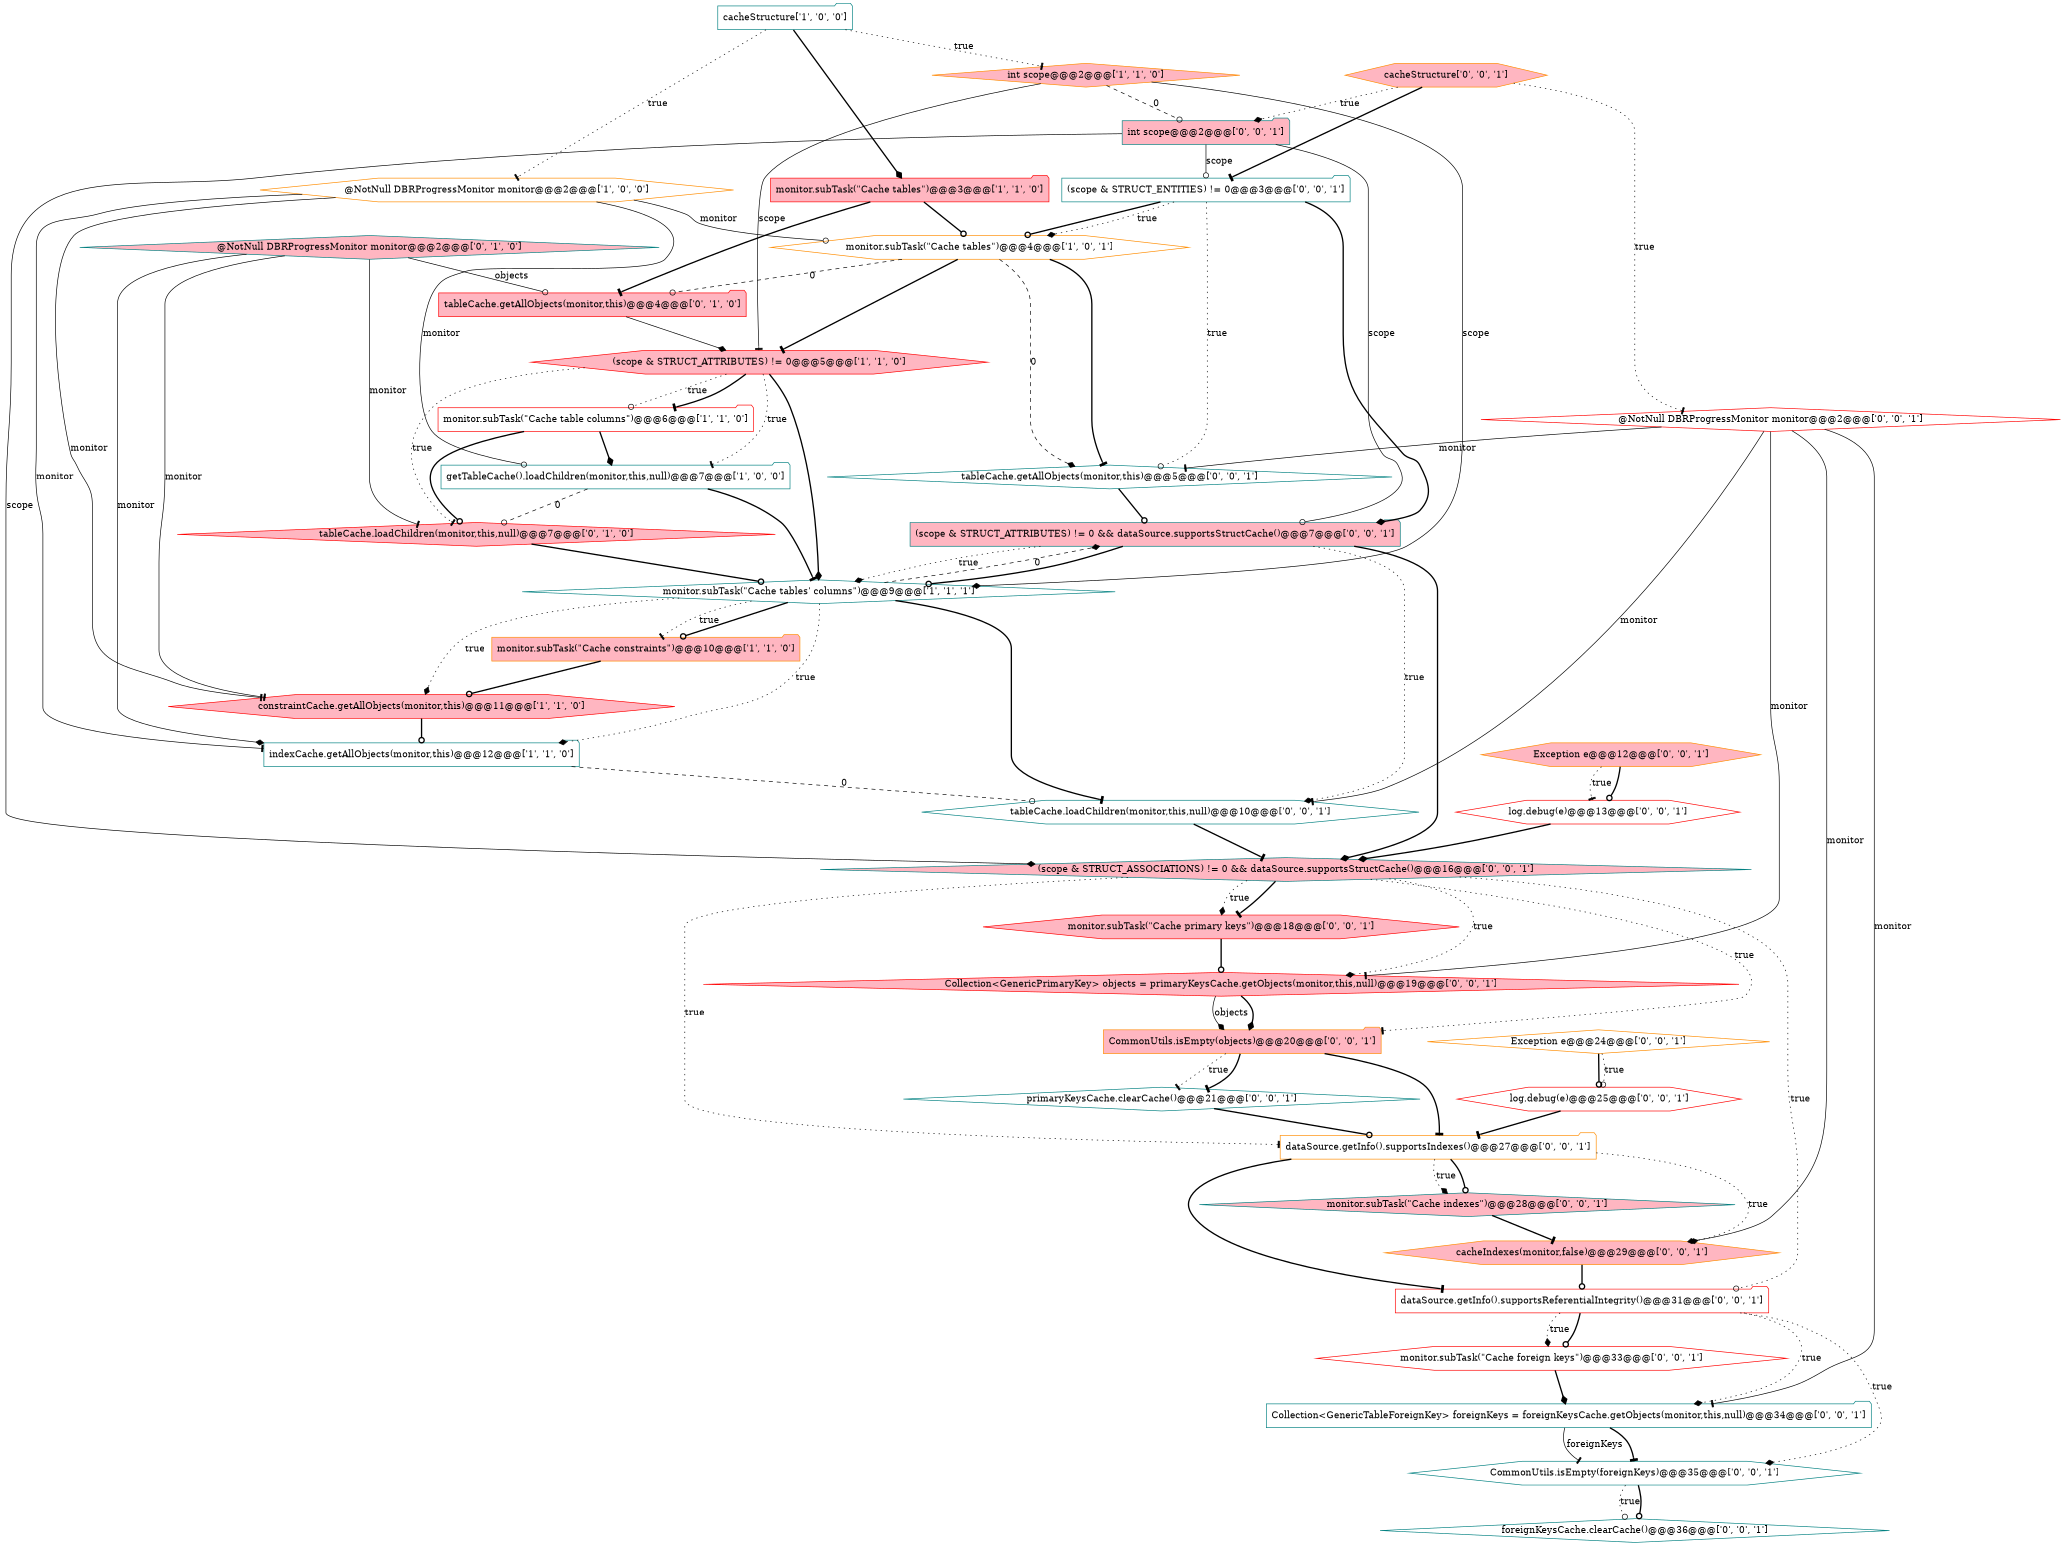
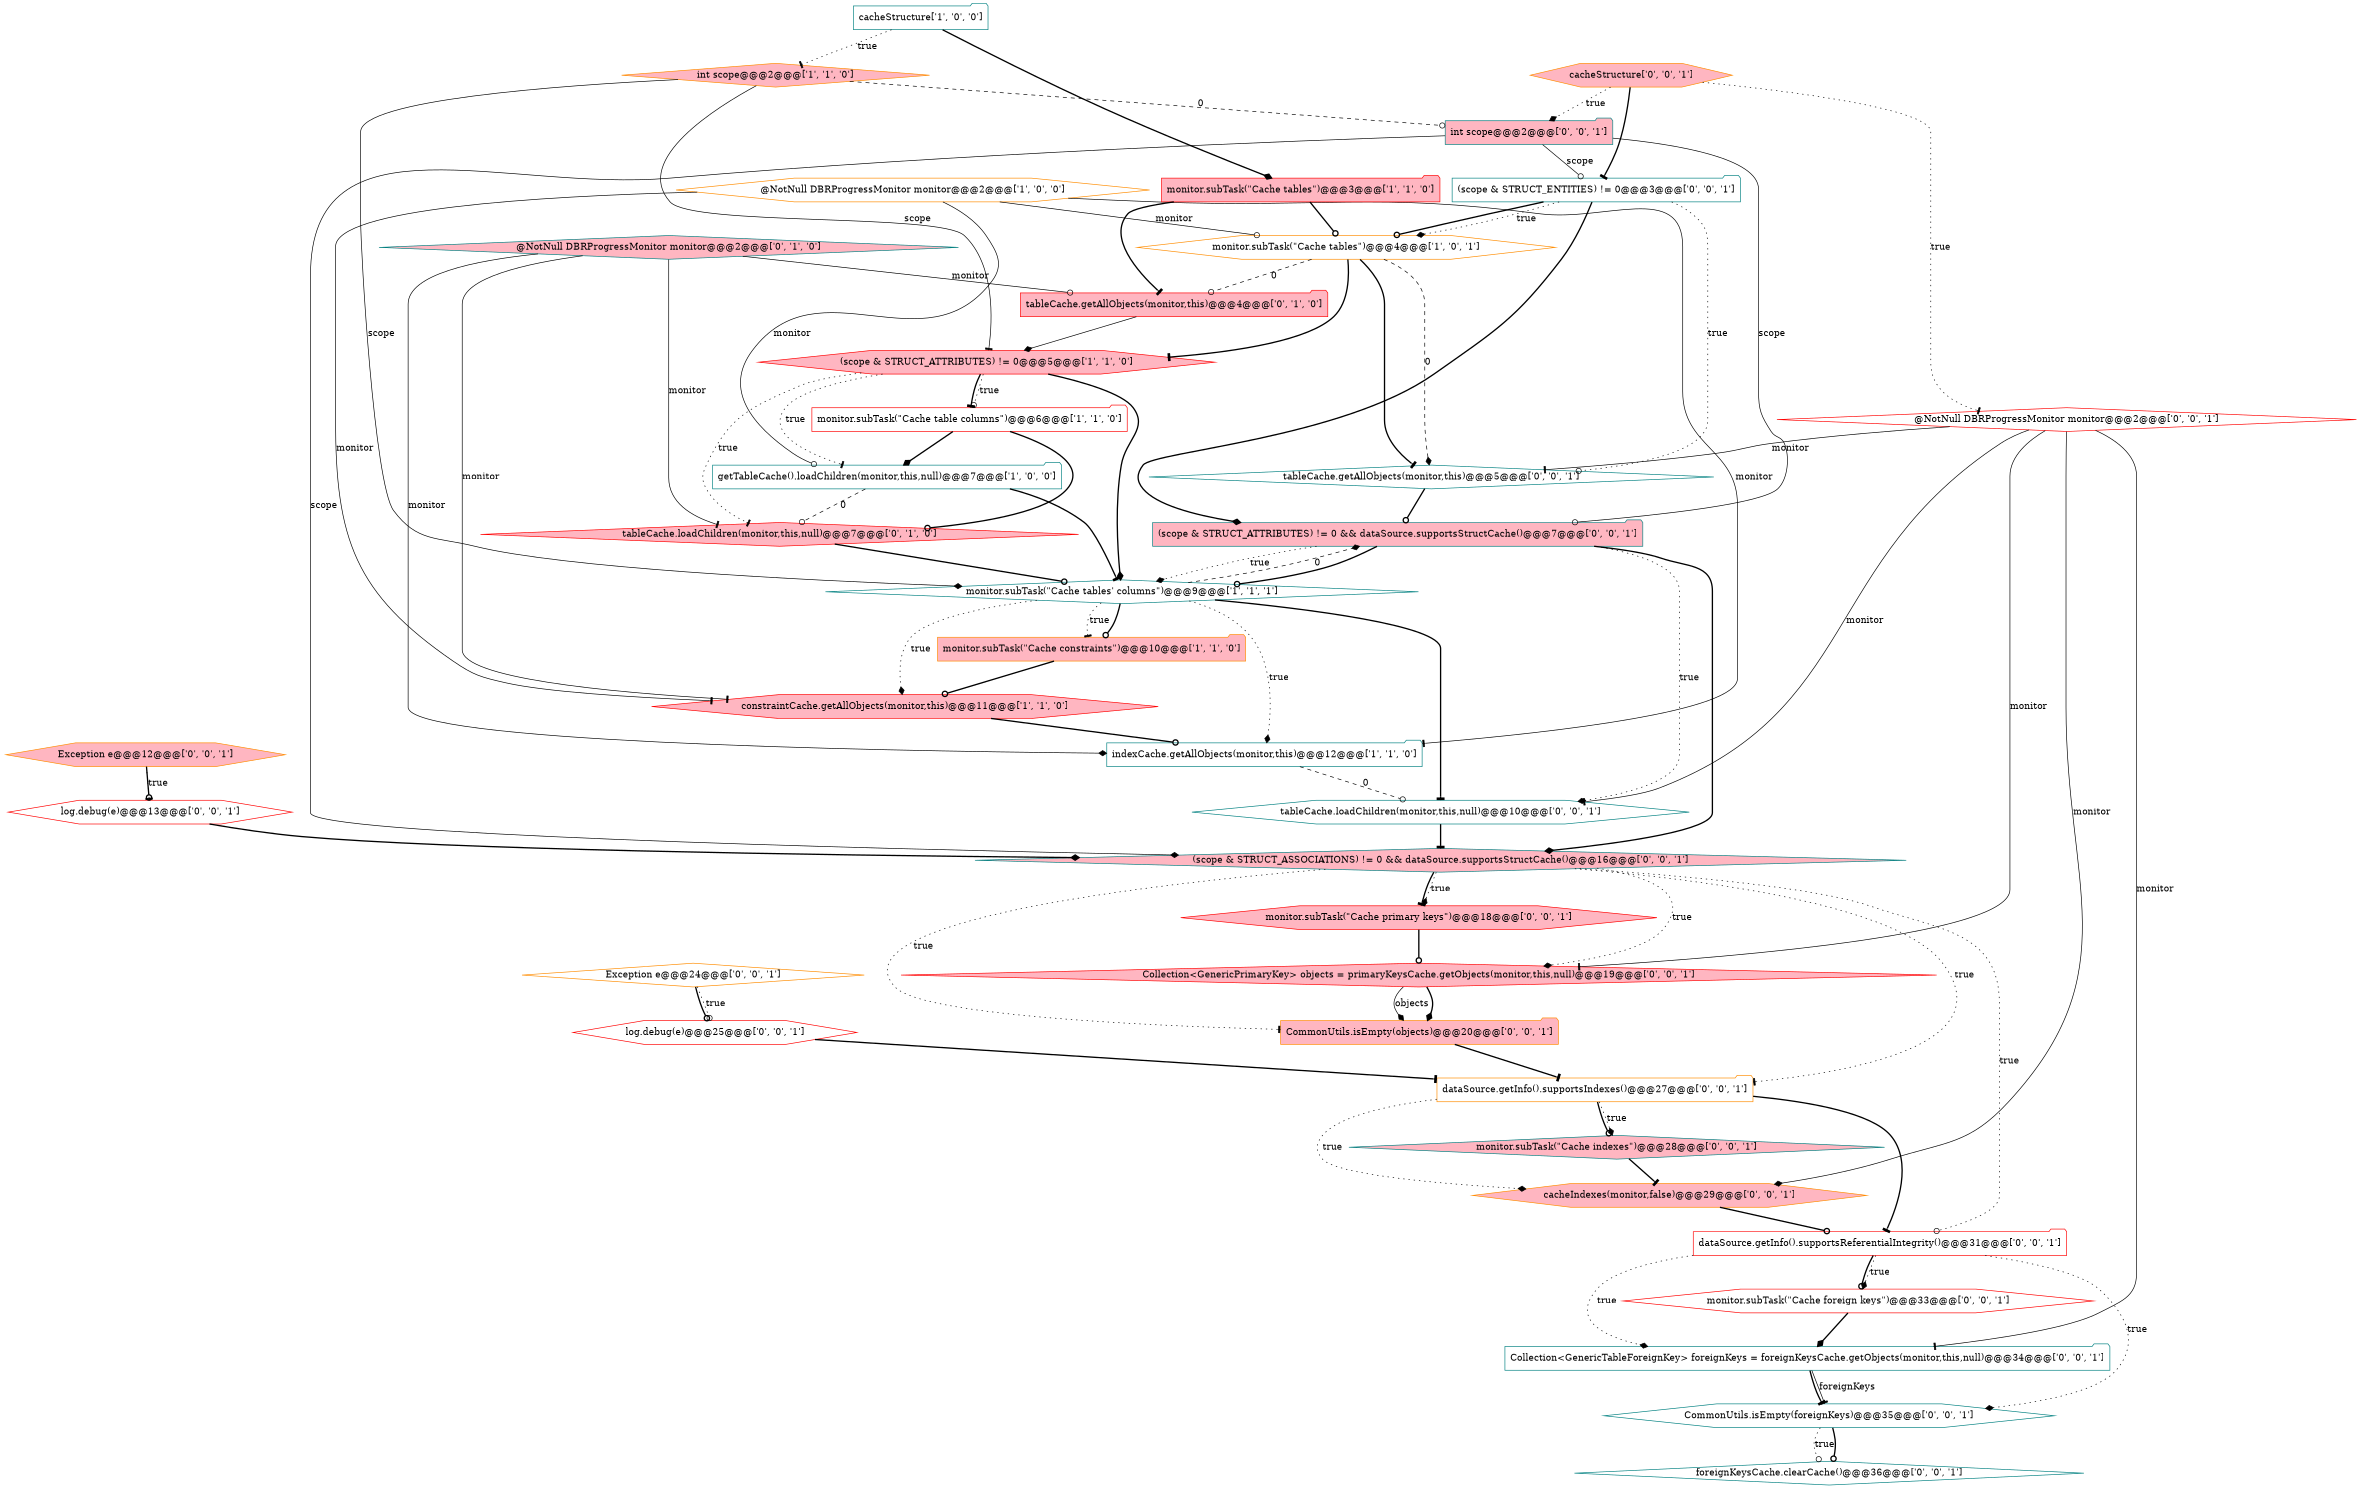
  digraph {
    node [color=teal fillcolor=white shape=folder style=filled]
    edge [arrowhead=tee style=bold]
    n1 [color=red fillcolor=lightpink label="Collection<GenericPrimaryKey> objects = primaryKeysCache.getObjects(monitor,this,null)@@@19@@@['0', '0', '1']" shape=diamond]
    n2 [color=darkorange fillcolor=lightpink label="CommonUtils.isEmpty(objects)@@@20@@@['0', '0', '1']"]
-   n3 [label="primaryKeysCache.clearCache()@@@21@@@['0', '0', '1']" shape=diamond]
    n4 [color=darkorange label="dataSource.getInfo().supportsIndexes()@@@27@@@['0', '0', '1']"]
    n5 [fillcolor=lightpink label="@NotNull DBRProgressMonitor monitor@@@2@@@['0', '1', '0']" shape=diamond]
    n6 [label="indexCache.getAllObjects(monitor,this)@@@12@@@['1', '1', '0']"]
    n7 [color=red fillcolor=lightpink label="tableCache.getAllObjects(monitor,this)@@@4@@@['0', '1', '0']"]
    n8 [color=red fillcolor=lightpink label="constraintCache.getAllObjects(monitor,this)@@@11@@@['1', '1', '0']" shape=hexagon]
    n9 [color=red fillcolor=lightpink label="tableCache.loadChildren(monitor,this,null)@@@7@@@['0', '1', '0']" shape=diamond]
    n10 [label="tableCache.loadChildren(monitor,this,null)@@@10@@@['0', '0', '1']" shape=hexagon]
    n11 [color=red fillcolor=lightpink label="(scope & STRUCT_ATTRIBUTES) != 0@@@5@@@['1', '1', '0']" shape=hexagon]
    n12 [label="monitor.subTask(\"Cache tables' columns\")@@@9@@@['1', '1', '1']" shape=diamond]
    n13 [fillcolor=lightpink label="(scope & STRUCT_ATTRIBUTES) != 0 && dataSource.supportsStructCache()@@@7@@@['0', '0', '1']"]
    n14 [fillcolor=lightpink label="(scope & STRUCT_ASSOCIATIONS) != 0 && dataSource.supportsStructCache()@@@16@@@['0', '0', '1']" shape=diamond]
    n15 [color=darkorange fillcolor=lightpink label="monitor.subTask(\"Cache constraints\")@@@10@@@['1', '1', '0']"]
    n16 [color=red fillcolor=lightpink label="monitor.subTask(\"Cache primary keys\")@@@18@@@['0', '0', '1']" shape=hexagon]
    n17 [color=red label="dataSource.getInfo().supportsReferentialIntegrity()@@@31@@@['0', '0', '1']"]
    n18 [color=darkorange label="@NotNull DBRProgressMonitor monitor@@@2@@@['1', '0', '0']" shape=hexagon]
    n19 [color=darkorange label="monitor.subTask(\"Cache tables\")@@@4@@@['1', '0', '1']" shape=hexagon]
    n20 [label="getTableCache().loadChildren(monitor,this,null)@@@7@@@['1', '0', '0']"]
    n21 [label="tableCache.getAllObjects(monitor,this)@@@5@@@['0', '0', '1']" shape=diamond]
    n22 [color=red label="monitor.subTask(\"Cache table columns\")@@@6@@@['1', '1', '0']"]
    n23 [color=red label="monitor.subTask(\"Cache foreign keys\")@@@33@@@['0', '0', '1']" shape=hexagon]
    n24 [label="Collection<GenericTableForeignKey> foreignKeys = foreignKeysCache.getObjects(monitor,this,null)@@@34@@@['0', '0', '1']"]
    n25 [label="CommonUtils.isEmpty(foreignKeys)@@@35@@@['0', '0', '1']" shape=hexagon]
    n26 [label="cacheStructure['1', '0', '0']"]
    n27 [color=red fillcolor=lightpink label="monitor.subTask(\"Cache tables\")@@@3@@@['1', '1', '0']"]
    n28 [color=darkorange fillcolor=lightpink label="int scope@@@2@@@['1', '1', '0']" shape=diamond]
    n29 [fillcolor=lightpink label="int scope@@@2@@@['0', '0', '1']"]
    n30 [label="foreignKeysCache.clearCache()@@@36@@@['0', '0', '1']" shape=diamond]
    n31 [color=darkorange fillcolor=lightpink label="cacheIndexes(monitor,false)@@@29@@@['0', '0', '1']" shape=hexagon]
    n32 [label="(scope & STRUCT_ENTITIES) != 0@@@3@@@['0', '0', '1']"]
    n33 [fillcolor=lightpink label="monitor.subTask(\"Cache indexes\")@@@28@@@['0', '0', '1']" shape=diamond]
    n34 [color=darkorange label="Exception e@@@24@@@['0', '0', '1']" shape=diamond]
    n35 [color=red label="log.debug(e)@@@25@@@['0', '0', '1']" shape=hexagon]
    n36 [color=darkorange fillcolor=lightpink label="Exception e@@@12@@@['0', '0', '1']" shape=hexagon]
    n37 [color=red label="log.debug(e)@@@13@@@['0', '0', '1']" shape=hexagon]
    n38 [color=darkorange fillcolor=lightpink label="cacheStructure['0', '0', '1']" shape=hexagon]
    n39 [color=red label="@NotNull DBRProgressMonitor monitor@@@2@@@['0', '0', '1']" shape=diamond]
    n1 -> n2 [arrowhead=diamond]
    n1 -> n2 [arrowhead=diamond label=objects style=solid]
-   n2 -> n3 [label=true style=dotted]
-   n2 -> n3
    n2 -> n4
-   n3 -> n4 [arrowhead=odot]
    n4 -> n17
    n4 -> n31 [arrowhead=diamond label=true style=dotted]
    n4 -> n33 [arrowhead=odot]
    n4 -> n33 [arrowhead=diamond label=true style=dotted]
    n5 -> n6 [arrowhead=diamond label=monitor style=solid]
-   n5 -> n7 [arrowhead=odot label=objects style=solid]
+   n5 -> n7 [arrowhead=odot label=monitor style=solid]
    n5 -> n8 [label=monitor style=solid]
    n5 -> n9 [label=monitor style=solid]
    n6 -> n10 [arrowhead=odot label=0 style=dashed]
    n7 -> n11 [arrowhead=diamond style=solid]
    n8 -> n6 [arrowhead=odot]
    n9 -> n12 [arrowhead=odot]
    n10 -> n14
    n11 -> n9 [label=true style=dotted]
    n11 -> n12 [arrowhead=diamond]
    n11 -> n20 [label=true style=dotted]
    n11 -> n22 [arrowhead=odot label=true style=dotted]
    n11 -> n22
    n12 -> n6 [arrowhead=diamond label=true style=dotted]
    n12 -> n8 [arrowhead=diamond label=true style=dotted]
    n12 -> n10
    n12 -> n13 [arrowhead=diamond label=0 style=dashed]
    n12 -> n15 [arrowhead=odot]
    n12 -> n15 [label=true style=dotted]
    n13 -> n10 [arrowhead=diamond label=true style=dotted]
    n13 -> n12 [arrowhead=odot]
    n13 -> n12 [arrowhead=diamond label=true style=dotted]
    n13 -> n14 [arrowhead=diamond]
    n14 -> n1 [arrowhead=diamond label=true style=dotted]
    n14 -> n2 [label=true style=dotted]
    n14 -> n4 [label=true style=dotted]
    n14 -> n16
    n14 -> n16 [arrowhead=diamond label=true style=dotted]
    n14 -> n17 [arrowhead=odot label=true style=dotted]
    n15 -> n8 [arrowhead=odot]
    n16 -> n1 [arrowhead=odot]
    n17 -> n23 [arrowhead=odot]
    n17 -> n23 [arrowhead=diamond label=true style=dotted]
    n17 -> n24 [arrowhead=diamond label=true style=dotted]
    n17 -> n25 [arrowhead=diamond label=true style=dotted]
    n18 -> n6 [label=monitor style=solid]
    n18 -> n8 [label=monitor style=solid]
    n18 -> n19 [arrowhead=odot label=monitor style=solid]
    n18 -> n20 [arrowhead=odot label=monitor style=solid]
    n19 -> n7 [arrowhead=odot label=0 style=dashed]
    n19 -> n11
    n19 -> n21
    n19 -> n21 [arrowhead=diamond label=0 style=dashed]
    n20 -> n9 [arrowhead=odot label=0 style=dashed]
    n20 -> n12
    n21 -> n13 [arrowhead=odot]
    n22 -> n9 [arrowhead=odot]
    n22 -> n20 [arrowhead=diamond]
    n23 -> n24 [arrowhead=diamond]
    n24 -> n25
    n24 -> n25 [label=foreignKeys style=solid]
    n25 -> n30 [arrowhead=odot label=true style=dotted]
    n25 -> n30 [arrowhead=odot]
-   n26 -> n18 [label=true style=dotted]
    n26 -> n27 [arrowhead=diamond]
    n26 -> n28 [label=true style=dotted]
    n27 -> n7
    n27 -> n19 [arrowhead=odot]
    n28 -> n11 [label=scope style=solid]
    n28 -> n12 [arrowhead=diamond label=scope style=solid]
    n28 -> n29 [arrowhead=odot label=0 style=dashed]
    n29 -> n13 [arrowhead=odot label=scope style=solid]
    n29 -> n14 [arrowhead=diamond label=scope style=solid]
    n29 -> n32 [arrowhead=odot label=scope style=solid]
    n31 -> n17 [arrowhead=odot]
    n32 -> n13 [arrowhead=diamond]
    n32 -> n19 [arrowhead=odot]
    n32 -> n19 [arrowhead=diamond label=true style=dotted]
    n32 -> n21 [arrowhead=odot label=true style=dotted]
    n33 -> n31
    n34 -> n35 [arrowhead=odot label=true style=dotted]
    n34 -> n35 [arrowhead=odot]
    n35 -> n4
    n36 -> n37 [arrowhead=odot]
    n36 -> n37 [label=true style=dotted]
    n37 -> n14 [arrowhead=diamond]
    n38 -> n29 [arrowhead=diamond label=true style=dotted]
    n38 -> n32
    n38 -> n39 [label=true style=dotted]
    n39 -> n1 [label=monitor style=solid]
    n39 -> n10 [label=monitor style=solid]
    n39 -> n21 [label=monitor style=solid]
    n39 -> n24 [label=monitor style=solid]
    n39 -> n31 [arrowhead=diamond label=monitor style=solid]
  }
